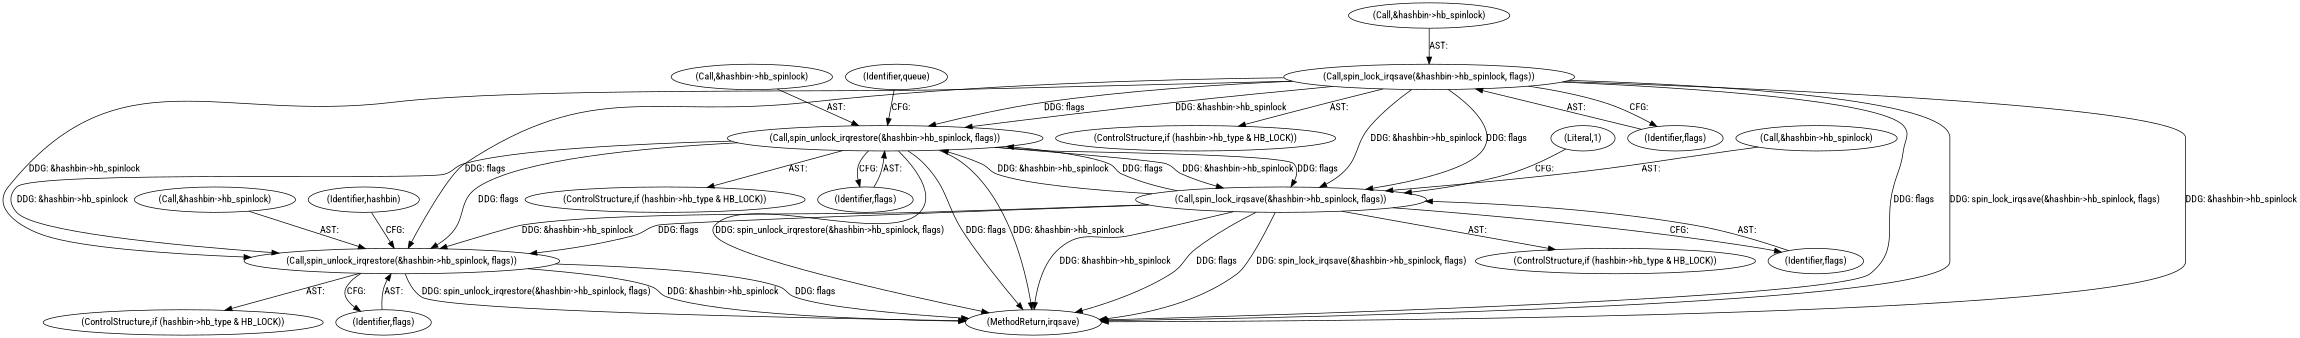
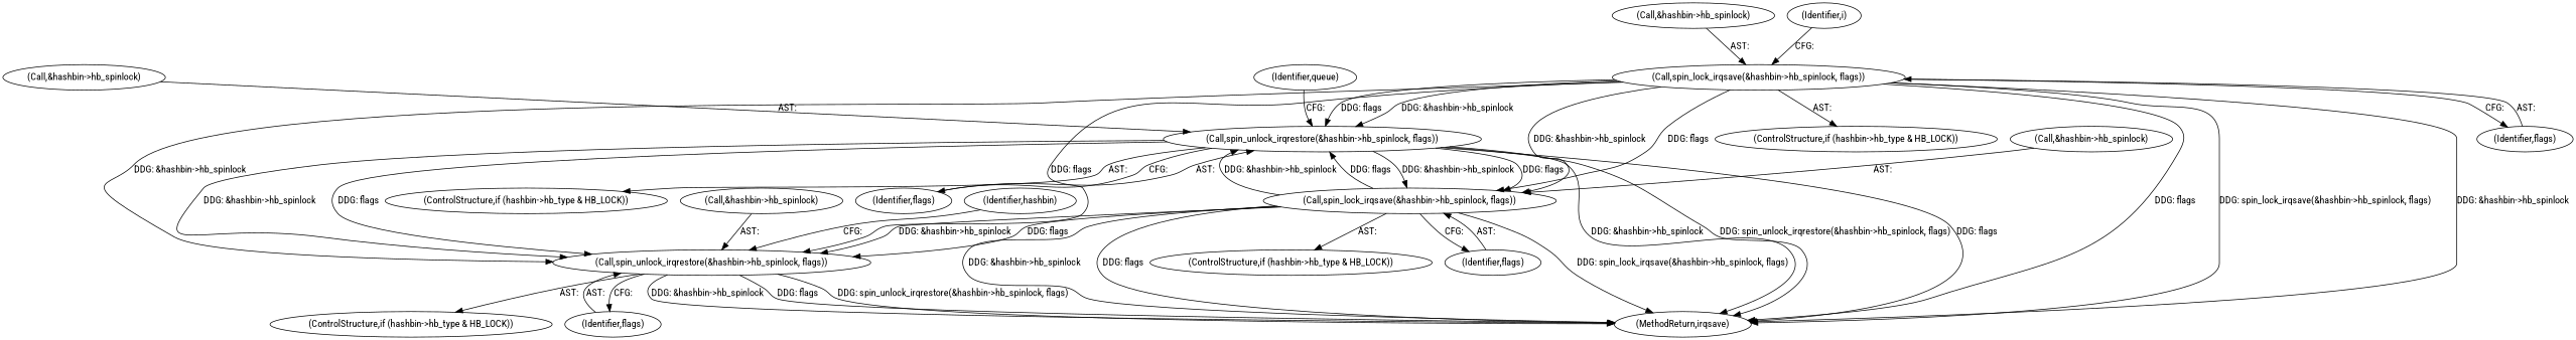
  digraph {
    fontname="Roboto Condensed"
    node [fontname="Roboto Condensed"]
    edge [fontname="Roboto Condensed"]
    n1 [label="(Call,spin_lock_irqsave(&hashbin->hb_spinlock, flags))"]
    n2 [label="(Call,spin_unlock_irqrestore(&hashbin->hb_spinlock, flags))"]
    n3 [label="(Call,spin_lock_irqsave(&hashbin->hb_spinlock, flags))"]
    n4 [label="(Call,spin_unlock_irqrestore(&hashbin->hb_spinlock, flags))"]
    n5 [label="(ControlStructure,if (hashbin->hb_type & HB_LOCK))"]
    n6 [label="(MethodReturn,irqsave)"]
    n7 [label="(Identifier,flags)"]
    n8 [label="(ControlStructure,if (hashbin->hb_type & HB_LOCK))"]
    n9 [label="(Identifier,flags)"]
    n10 [label="(ControlStructure,if (hashbin->hb_type & HB_LOCK))"]
    n11 [label="(Identifier,flags)"]
    n12 [label="(ControlStructure,if (hashbin->hb_type & HB_LOCK))"]
    n13 [label="(Identifier,flags)"]
    n14 [label="(Identifier,queue)"]
-   n15 [label="(Literal,1)"]
    n16 [label="(Call,&hashbin->hb_spinlock)"]
    n17 [label="(Call,&hashbin->hb_spinlock)"]
    n18 [label="(Identifier,hashbin)"]
    n19 [label="(Call,&hashbin->hb_spinlock)"]
    n20 [label="(Call,&hashbin->hb_spinlock)"]
+   n21 [label="(Identifier,i)"]
    n1 -> n2 [label="DDG: &hashbin->hb_spinlock"]
    n1 -> n2 [label="DDG: flags"]
    n1 -> n3 [label="DDG: &hashbin->hb_spinlock"]
    n1 -> n3 [label="DDG: flags"]
    n1 -> n4 [label="DDG: &hashbin->hb_spinlock"]
    n1 -> n4 [label="DDG: flags"]
    n1 -> n5 [label="AST: "]
    n1 -> n6 [label="DDG: flags"]
    n1 -> n6 [label="DDG: spin_lock_irqsave(&hashbin->hb_spinlock, flags)"]
    n1 -> n6 [label="DDG: &hashbin->hb_spinlock"]
    n1 -> n7 [label="CFG: "]
    n2 -> n3 [label="DDG: &hashbin->hb_spinlock"]
    n2 -> n3 [label="DDG: flags"]
    n2 -> n4 [label="DDG: &hashbin->hb_spinlock"]
    n2 -> n4 [label="DDG: flags"]
    n2 -> n6 [label="DDG: &hashbin->hb_spinlock"]
    n2 -> n6 [label="DDG: spin_unlock_irqrestore(&hashbin->hb_spinlock, flags)"]
    n2 -> n6 [label="DDG: flags"]
    n2 -> n8 [label="AST: "]
    n2 -> n9 [label="CFG: "]
    n3 -> n2 [label="DDG: &hashbin->hb_spinlock"]
    n3 -> n2 [label="DDG: flags"]
    n3 -> n4 [label="DDG: &hashbin->hb_spinlock"]
    n3 -> n4 [label="DDG: flags"]
    n3 -> n6 [label="DDG: &hashbin->hb_spinlock"]
    n3 -> n6 [label="DDG: flags"]
    n3 -> n6 [label="DDG: spin_lock_irqsave(&hashbin->hb_spinlock, flags)"]
    n3 -> n10 [label="AST: "]
    n3 -> n11 [label="CFG: "]
    n4 -> n6 [label="DDG: spin_unlock_irqrestore(&hashbin->hb_spinlock, flags)"]
    n4 -> n6 [label="DDG: &hashbin->hb_spinlock"]
    n4 -> n6 [label="DDG: flags"]
    n4 -> n12 [label="AST: "]
    n4 -> n13 [label="CFG: "]
    n7 -> n1 [label="AST: "]
    n9 -> n2 [label="AST: "]
    n11 -> n3 [label="AST: "]
    n13 -> n4 [label="AST: "]
    n14 -> n2 [label="CFG: "]
-   n15 -> n3 [label="CFG: "]
    n16 -> n4 [label="AST: "]
    n17 -> n1 [label="AST: "]
    n18 -> n4 [label="CFG: "]
    n19 -> n2 [label="AST: "]
    n20 -> n3 [label="AST: "]
+   n21 -> n1 [label="CFG: "]
  }
